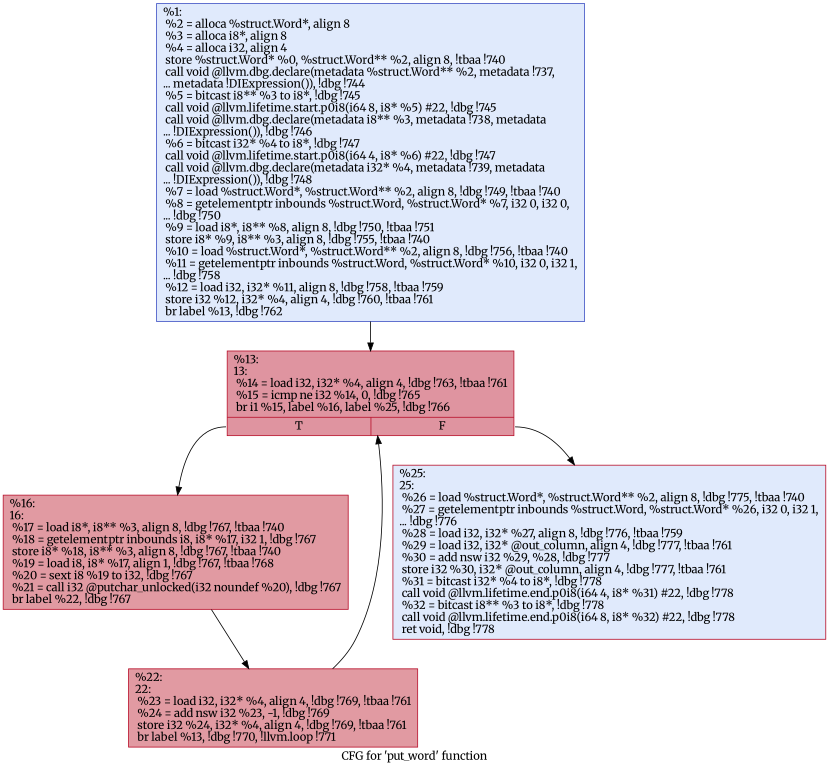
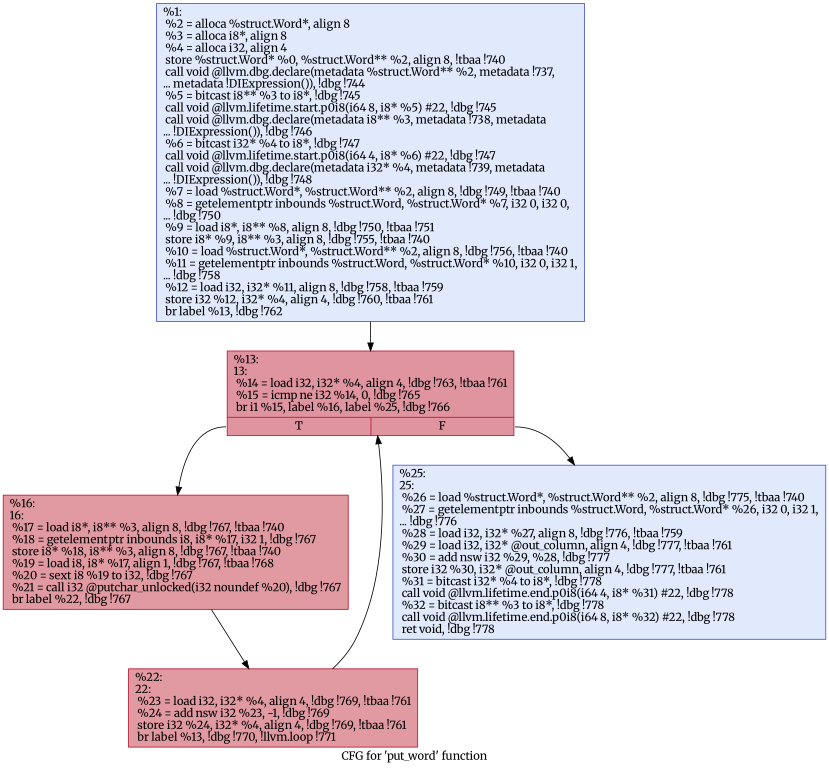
  digraph {
    label="CFG for 'put_word' function"
    fontname=Merriweather
    node [color="#b70d28ff" fillcolor="#b9d0f970" shape=record style=filled fontname=Merriweather]
    edge [fontname=Merriweather]
    n1 [color="#3d50c3ff" label="{%1:\l  %2 = alloca %struct.Word*, align 8\l  %3 = alloca i8*, align 8\l  %4 = alloca i32, align 4\l  store %struct.Word* %0, %struct.Word** %2, align 8, !tbaa !740\l  call void @llvm.dbg.declare(metadata %struct.Word** %2, metadata !737,\l... metadata !DIExpression()), !dbg !744\l  %5 = bitcast i8** %3 to i8*, !dbg !745\l  call void @llvm.lifetime.start.p0i8(i64 8, i8* %5) #22, !dbg !745\l  call void @llvm.dbg.declare(metadata i8** %3, metadata !738, metadata\l... !DIExpression()), !dbg !746\l  %6 = bitcast i32* %4 to i8*, !dbg !747\l  call void @llvm.lifetime.start.p0i8(i64 4, i8* %6) #22, !dbg !747\l  call void @llvm.dbg.declare(metadata i32* %4, metadata !739, metadata\l... !DIExpression()), !dbg !748\l  %7 = load %struct.Word*, %struct.Word** %2, align 8, !dbg !749, !tbaa !740\l  %8 = getelementptr inbounds %struct.Word, %struct.Word* %7, i32 0, i32 0,\l... !dbg !750\l  %9 = load i8*, i8** %8, align 8, !dbg !750, !tbaa !751\l  store i8* %9, i8** %3, align 8, !dbg !755, !tbaa !740\l  %10 = load %struct.Word*, %struct.Word** %2, align 8, !dbg !756, !tbaa !740\l  %11 = getelementptr inbounds %struct.Word, %struct.Word* %10, i32 0, i32 1,\l... !dbg !758\l  %12 = load i32, i32* %11, align 8, !dbg !758, !tbaa !759\l  store i32 %12, i32* %4, align 4, !dbg !760, !tbaa !761\l  br label %13, !dbg !762\l}"]
    n2 [fillcolor="#b70d2870" label="{%13:\l13:                                               \l  %14 = load i32, i32* %4, align 4, !dbg !763, !tbaa !761\l  %15 = icmp ne i32 %14, 0, !dbg !765\l  br i1 %15, label %16, label %25, !dbg !766\l|{<s0>T|<s1>F}}"]
    n3 [fillcolor="#bb1b2c70" label="{%16:\l16:                                               \l  %17 = load i8*, i8** %3, align 8, !dbg !767, !tbaa !740\l  %18 = getelementptr inbounds i8, i8* %17, i32 1, !dbg !767\l  store i8* %18, i8** %3, align 8, !dbg !767, !tbaa !740\l  %19 = load i8, i8* %17, align 1, !dbg !767, !tbaa !768\l  %20 = sext i8 %19 to i32, !dbg !767\l  %21 = call i32 @putchar_unlocked(i32 noundef %20), !dbg !767\l  br label %22, !dbg !767\l}"]
-   n4 [label="{%25:\l25:                                               \l  %26 = load %struct.Word*, %struct.Word** %2, align 8, !dbg !775, !tbaa !740\l  %27 = getelementptr inbounds %struct.Word, %struct.Word* %26, i32 0, i32 1,\l... !dbg !776\l  %28 = load i32, i32* %27, align 8, !dbg !776, !tbaa !759\l  %29 = load i32, i32* @out_column, align 4, !dbg !777, !tbaa !761\l  %30 = add nsw i32 %29, %28, !dbg !777\l  store i32 %30, i32* @out_column, align 4, !dbg !777, !tbaa !761\l  %31 = bitcast i32* %4 to i8*, !dbg !778\l  call void @llvm.lifetime.end.p0i8(i64 4, i8* %31) #22, !dbg !778\l  %32 = bitcast i8** %3 to i8*, !dbg !778\l  call void @llvm.lifetime.end.p0i8(i64 8, i8* %32) #22, !dbg !778\l  ret void, !dbg !778\l}"]
+   n4 [color="#3d50c3ff" label="{%25:\l25:                                               \l  %26 = load %struct.Word*, %struct.Word** %2, align 8, !dbg !775, !tbaa !740\l  %27 = getelementptr inbounds %struct.Word, %struct.Word* %26, i32 0, i32 1,\l... !dbg !776\l  %28 = load i32, i32* %27, align 8, !dbg !776, !tbaa !759\l  %29 = load i32, i32* @out_column, align 4, !dbg !777, !tbaa !761\l  %30 = add nsw i32 %29, %28, !dbg !777\l  store i32 %30, i32* @out_column, align 4, !dbg !777, !tbaa !761\l  %31 = bitcast i32* %4 to i8*, !dbg !778\l  call void @llvm.lifetime.end.p0i8(i64 4, i8* %31) #22, !dbg !778\l  %32 = bitcast i8** %3 to i8*, !dbg !778\l  call void @llvm.lifetime.end.p0i8(i64 8, i8* %32) #22, !dbg !778\l  ret void, !dbg !778\l}"]
    n5 [fillcolor="#bb1b2c70" label="{%22:\l22:                                               \l  %23 = load i32, i32* %4, align 4, !dbg !769, !tbaa !761\l  %24 = add nsw i32 %23, -1, !dbg !769\l  store i32 %24, i32* %4, align 4, !dbg !769, !tbaa !761\l  br label %13, !dbg !770, !llvm.loop !771\l}"]
    n1 -> n2
    n2 -> n3 [tailport=s0]
    n2 -> n4 [tailport=s1]
    n3 -> n5
    n5 -> n2
  }
